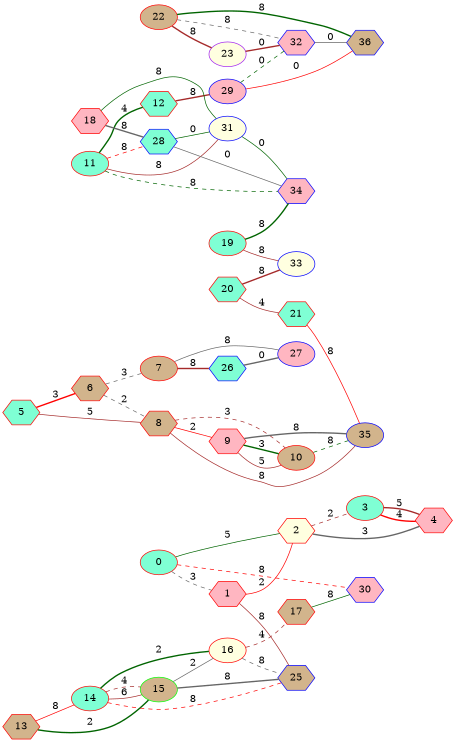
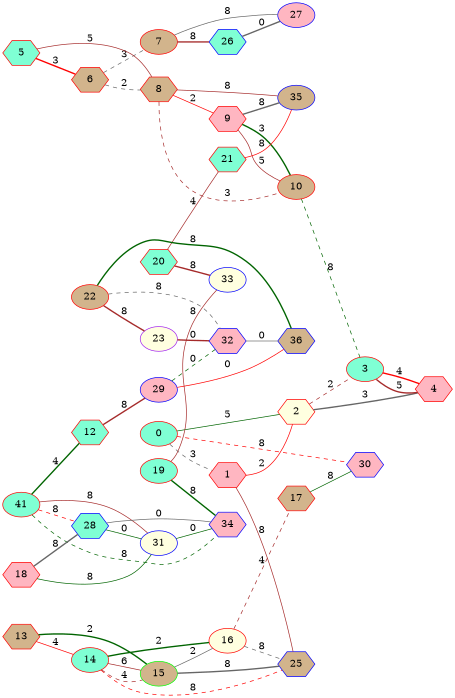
  graph {
    rankdir=LR
    node [color=red fillcolor=aquamarine shape=hexagon style=filled weight=1]
    edge [color=brown style=solid]
    0 [shape=ellipse]
    1 [fillcolor=lightpink]
    2 [fillcolor=lightyellow]
    30 [color=blue fillcolor=lightpink weight=3]
    25 [color=blue fillcolor=tan weight=3]
    3 [shape=ellipse]
    4 [fillcolor=lightpink]
    6 [fillcolor=tan]
    5
    8 [fillcolor=tan]
    7 [fillcolor=tan shape=ellipse]
    9 [fillcolor=lightpink]
    10 [fillcolor=tan shape=ellipse]
    35 [color=blue fillcolor=tan shape=ellipse weight=3]
    26 [color=blue weight=3]
    27 [color=blue fillcolor=lightpink shape=ellipse weight=3]
-   11 [shape=ellipse]
+   11 [shape=ellipse label=41]
    12
    28 [color=blue weight=3]
    31 [color=blue fillcolor=lightyellow shape=ellipse weight=3]
    34 [color=blue fillcolor=lightpink weight=3]
    29 [color=blue fillcolor=lightpink shape=ellipse weight=3]
    32 [color=blue fillcolor=lightpink weight=3]
    36 [color=blue fillcolor=tan weight=3]
    13 [fillcolor=tan]
    14 [shape=ellipse]
    15 [color=green fillcolor=tan shape=ellipse weight=2]
    16 [fillcolor=lightyellow shape=ellipse]
    17 [fillcolor=tan]
    18 [fillcolor=lightpink]
    19 [shape=ellipse]
    33 [color=blue fillcolor=lightyellow shape=ellipse weight=3]
    20
    21
    22 [fillcolor=tan shape=ellipse]
    23 [color=purple fillcolor=lightyellow shape=ellipse weight=4]
    0 -- 1 [color=gray40 label=3 style=dashed]
    0 -- 2 [color=darkgreen label=5]
    0 -- 30 [color=red label=8 style=dashed]
    1 -- 2 [color=red label=2]
    1 -- 25 [label=8]
    2 -- 3 [label=2 style=dashed]
    2 -- 4 [color=gray40 label=3 style=bold]
    3 -- 4 [color=red label=4 style=bold]
    3 -- 4 [label=5 style=bold]
    6 -- 8 [color=gray40 label=2 style=dashed]
    6 -- 7 [color=gray40 label=3 style=dashed]
    5 -- 6 [color=red label=3 style=bold]
    5 -- 8 [label=5]
    8 -- 9 [color=red label=2]
    8 -- 10 [label=3 style=dashed]
    8 -- 35 [label=8]
    7 -- 26 [label=8 style=bold]
    7 -- 27 [color=gray40 label=8]
    9 -- 10 [label=5]
    9 -- 10 [color=darkgreen label=3 style=bold]
    9 -- 35 [color=gray40 label=8 style=bold]
-   10 -- 35 [color=darkgreen label=8 style=dashed]
+   10 -- 3 [color=darkgreen label=8 style=dashed]
    26 -- 27 [color=gray40 label=0 style=bold]
    11 -- 12 [color=darkgreen label=4 style=bold]
    11 -- 28 [color=red label=8 style=dashed]
    11 -- 31 [label=8]
    11 -- 34 [color=darkgreen label=8 style=dashed]
    12 -- 29 [label=8 style=bold]
    28 -- 31 [color=darkgreen label=0]
    28 -- 34 [color=gray40 label=0]
    31 -- 34 [color=darkgreen label=0]
    29 -- 32 [color=darkgreen label=0 style=dashed]
    29 -- 36 [color=red label=0]
    32 -- 36 [color=gray40 label=0]
-   13 -- 14 [color=red label=8]
+   13 -- 14 [color=red label=4]
    13 -- 15 [color=darkgreen label=2 style=bold]
    14 -- 25 [color=red label=8 style=dashed]
    14 -- 15 [label=6]
    14 -- 15 [label=4 style=dashed]
    14 -- 16 [color=darkgreen label=2 style=bold]
    15 -- 25 [color=gray40 label=8 style=bold]
    15 -- 16 [color=gray40 label=2]
    16 -- 25 [color=gray40 label=8 style=dashed]
    16 -- 17 [label=4 style=dashed]
    17 -- 30 [color=darkgreen label=8]
    18 -- 28 [color=gray40 label=8 style=bold]
    18 -- 31 [color=darkgreen label=8]
    19 -- 34 [color=darkgreen label=8 style=bold]
    19 -- 33 [label=8]
    20 -- 33 [label=8 style=bold]
    20 -- 21 [label=4]
    21 -- 35 [color=red label=8]
    22 -- 32 [color=gray40 label=8 style=dashed]
    22 -- 36 [color=darkgreen label=8 style=bold]
    22 -- 23 [label=8 style=bold]
    23 -- 32 [label=0 style=bold]
  }
